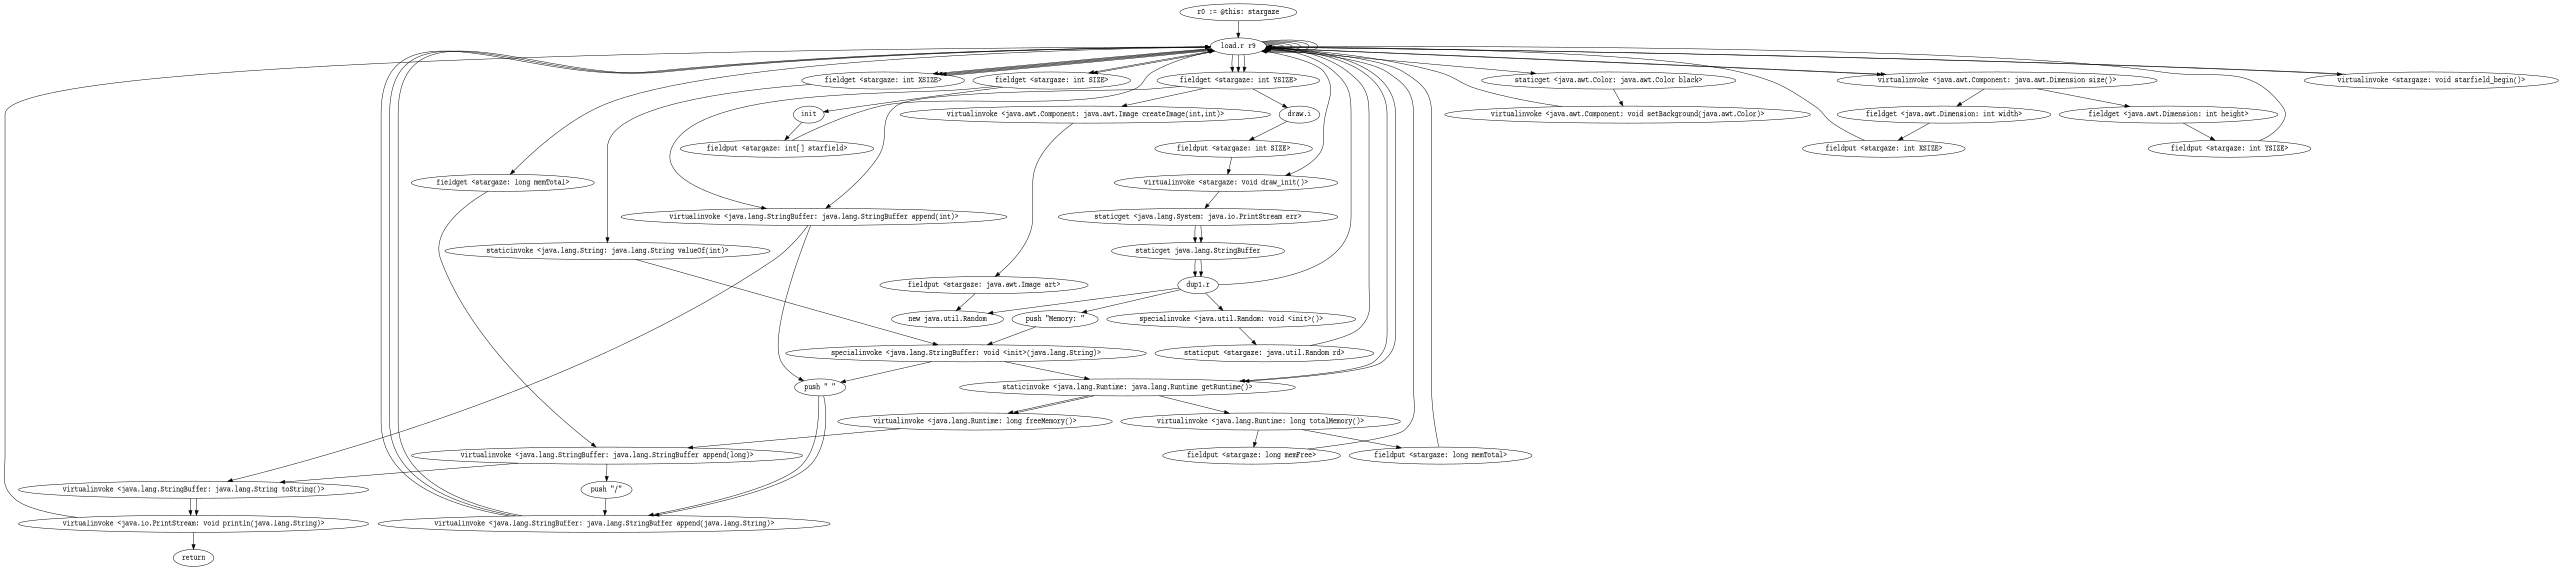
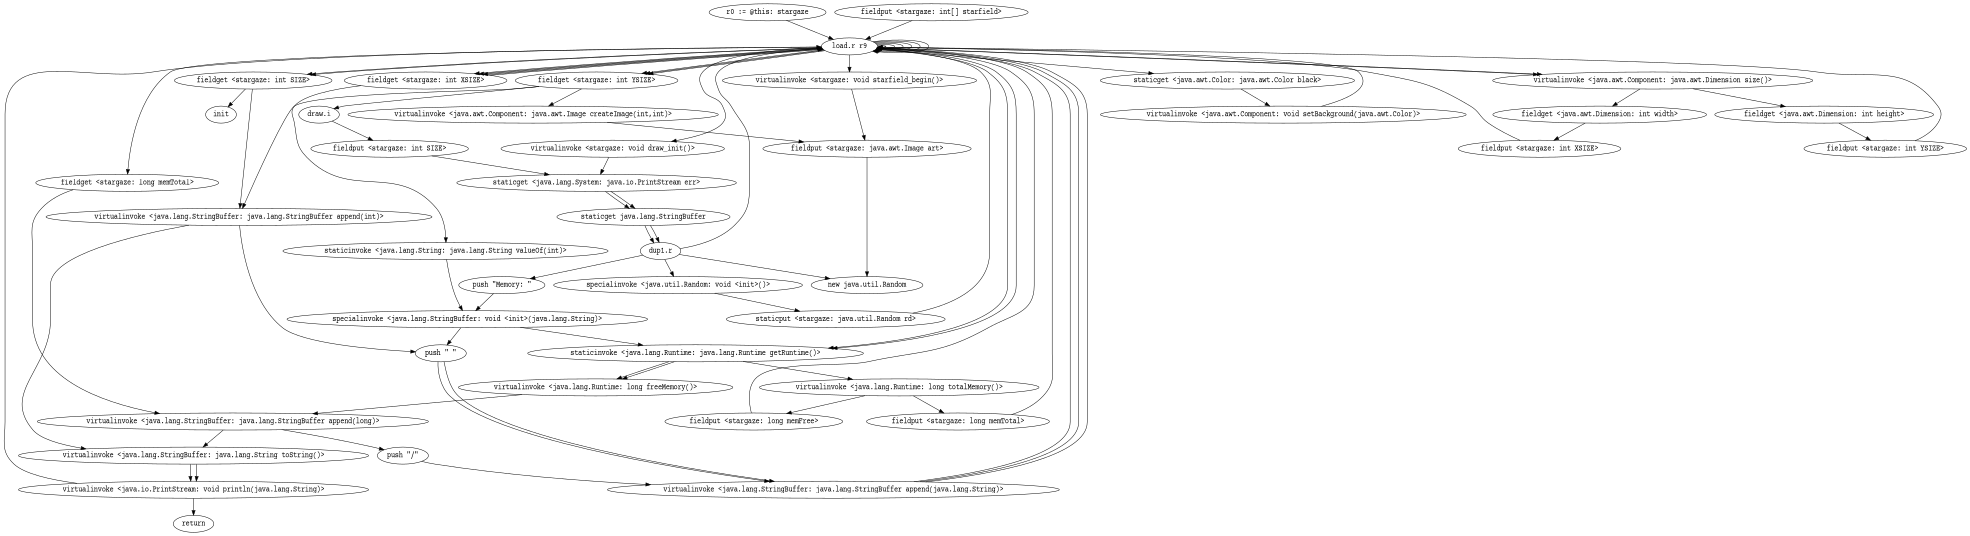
  digraph {
    fontname="Courier Prime"
    node [fontname="Courier Prime"]
    edge [fontname="Courier Prime"]
    n1 [label="load.r r9"]
    "r0 := @this: stargaze"
    "staticinvoke <java.lang.Runtime: java.lang.Runtime getRuntime()>"
    "staticget <java.awt.Color: java.awt.Color black>"
    "virtualinvoke <java.awt.Component: java.awt.Dimension size()>"
    "fieldget <stargaze: int XSIZE>"
    "fieldget <stargaze: int YSIZE>"
    "fieldget <stargaze: int SIZE>"
    "virtualinvoke <stargaze: void starfield_begin()>"
    "virtualinvoke <stargaze: void draw_init()>"
    "fieldget <stargaze: long memTotal>"
    "virtualinvoke <java.lang.Runtime: long freeMemory()>"
    "virtualinvoke <java.lang.Runtime: long totalMemory()>"
    "virtualinvoke <java.awt.Component: void setBackground(java.awt.Color)>"
    "fieldget <java.awt.Dimension: int width>"
    "fieldget <java.awt.Dimension: int height>"
    "staticinvoke <java.lang.String: java.lang.String valueOf(int)>"
    n18 [label="draw.i"]
    "virtualinvoke <java.lang.StringBuffer: java.lang.StringBuffer append(int)>"
    "virtualinvoke <java.awt.Component: java.awt.Image createImage(int,int)>"
    n21 [label=init]
    "staticget <java.lang.System: java.io.PrintStream err>"
    "virtualinvoke <java.lang.StringBuffer: java.lang.StringBuffer append(long)>"
    "fieldput <stargaze: long memFree>"
    "fieldput <stargaze: long memTotal>"
    "virtualinvoke <java.lang.StringBuffer: java.lang.String toString()>"
    "push \"/\""
    "fieldput <stargaze: int XSIZE>"
    "fieldput <stargaze: int YSIZE>"
    "specialinvoke <java.lang.StringBuffer: void <init>(java.lang.String)>"
    "fieldput <stargaze: int SIZE>"
    "push \" \""
    "fieldput <stargaze: java.awt.Image art>"
    n34 [label="staticget java.lang.StringBuffer"]
    "dup1.r"
    "specialinvoke <java.util.Random: void <init>()>"
    "push \"Memory: \""
    "new java.util.Random"
    "staticput <stargaze: java.util.Random rd>"
    "virtualinvoke <java.lang.StringBuffer: java.lang.StringBuffer append(java.lang.String)>"
    "virtualinvoke <java.io.PrintStream: void println(java.lang.String)>"
    "fieldput <stargaze: int[] starfield>"
    return
    n1 -> n1
    n1 -> n1
    n1 -> n1
    n1 -> n1
    n1 -> n1
    n1 -> n1
    n1 -> "staticinvoke <java.lang.Runtime: java.lang.Runtime getRuntime()>"
    n1 -> "staticinvoke <java.lang.Runtime: java.lang.Runtime getRuntime()>"
    n1 -> "staticget <java.awt.Color: java.awt.Color black>"
    n1 -> "virtualinvoke <java.awt.Component: java.awt.Dimension size()>"
    n1 -> "virtualinvoke <java.awt.Component: java.awt.Dimension size()>"
    n1 -> "fieldget <stargaze: int XSIZE>"
    n1 -> "fieldget <stargaze: int XSIZE>"
    n1 -> "fieldget <stargaze: int XSIZE>"
    n1 -> "fieldget <stargaze: int YSIZE>"
    n1 -> "fieldget <stargaze: int YSIZE>"
    n1 -> "fieldget <stargaze: int YSIZE>"
    n1 -> "fieldget <stargaze: int SIZE>"
    n1 -> "fieldget <stargaze: int SIZE>"
    n1 -> "virtualinvoke <stargaze: void starfield_begin()>"
    n1 -> "virtualinvoke <stargaze: void draw_init()>"
    n1 -> "fieldget <stargaze: long memTotal>"
    "r0 := @this: stargaze" -> n1
    "staticinvoke <java.lang.Runtime: java.lang.Runtime getRuntime()>" -> "virtualinvoke <java.lang.Runtime: long freeMemory()>"
    "staticinvoke <java.lang.Runtime: java.lang.Runtime getRuntime()>" -> "virtualinvoke <java.lang.Runtime: long freeMemory()>"
    "staticinvoke <java.lang.Runtime: java.lang.Runtime getRuntime()>" -> "virtualinvoke <java.lang.Runtime: long totalMemory()>"
    "staticget <java.awt.Color: java.awt.Color black>" -> "virtualinvoke <java.awt.Component: void setBackground(java.awt.Color)>"
    "virtualinvoke <java.awt.Component: java.awt.Dimension size()>" -> "fieldget <java.awt.Dimension: int width>"
    "virtualinvoke <java.awt.Component: java.awt.Dimension size()>" -> "fieldget <java.awt.Dimension: int height>"
    "fieldget <stargaze: int XSIZE>" -> n1
    "fieldget <stargaze: int XSIZE>" -> n1
    "fieldget <stargaze: int XSIZE>" -> "staticinvoke <java.lang.String: java.lang.String valueOf(int)>"
    "fieldget <stargaze: int YSIZE>" -> n18
    "fieldget <stargaze: int YSIZE>" -> "virtualinvoke <java.lang.StringBuffer: java.lang.StringBuffer append(int)>"
    "fieldget <stargaze: int YSIZE>" -> "virtualinvoke <java.awt.Component: java.awt.Image createImage(int,int)>"
    "fieldget <stargaze: int SIZE>" -> "virtualinvoke <java.lang.StringBuffer: java.lang.StringBuffer append(int)>"
    "fieldget <stargaze: int SIZE>" -> n21
-   "virtualinvoke <stargaze: void starfield_begin()>" -> n1
+   "virtualinvoke <stargaze: void starfield_begin()>" -> "fieldput <stargaze: java.awt.Image art>"
    "virtualinvoke <stargaze: void draw_init()>" -> "staticget <java.lang.System: java.io.PrintStream err>"
    "fieldget <stargaze: long memTotal>" -> "virtualinvoke <java.lang.StringBuffer: java.lang.StringBuffer append(long)>"
    "virtualinvoke <java.lang.Runtime: long freeMemory()>" -> "virtualinvoke <java.lang.StringBuffer: java.lang.StringBuffer append(long)>"
    "virtualinvoke <java.lang.Runtime: long totalMemory()>" -> "fieldput <stargaze: long memFree>"
    "virtualinvoke <java.lang.Runtime: long totalMemory()>" -> "fieldput <stargaze: long memTotal>"
    "virtualinvoke <java.awt.Component: void setBackground(java.awt.Color)>" -> n1
    "fieldget <java.awt.Dimension: int width>" -> "fieldput <stargaze: int XSIZE>"
    "fieldget <java.awt.Dimension: int height>" -> "fieldput <stargaze: int YSIZE>"
    "staticinvoke <java.lang.String: java.lang.String valueOf(int)>" -> "specialinvoke <java.lang.StringBuffer: void <init>(java.lang.String)>"
    n18 -> "fieldput <stargaze: int SIZE>"
    "virtualinvoke <java.lang.StringBuffer: java.lang.StringBuffer append(int)>" -> "virtualinvoke <java.lang.StringBuffer: java.lang.String toString()>"
    "virtualinvoke <java.lang.StringBuffer: java.lang.StringBuffer append(int)>" -> "push \" \""
    "virtualinvoke <java.awt.Component: java.awt.Image createImage(int,int)>" -> "fieldput <stargaze: java.awt.Image art>"
-   n21 -> "fieldput <stargaze: int[] starfield>"
    "staticget <java.lang.System: java.io.PrintStream err>" -> n34
    "staticget <java.lang.System: java.io.PrintStream err>" -> n34
    "virtualinvoke <java.lang.StringBuffer: java.lang.StringBuffer append(long)>" -> "virtualinvoke <java.lang.StringBuffer: java.lang.String toString()>"
    "virtualinvoke <java.lang.StringBuffer: java.lang.StringBuffer append(long)>" -> "push \"/\""
    "fieldput <stargaze: long memFree>" -> n1
    "fieldput <stargaze: long memTotal>" -> n1
    "virtualinvoke <java.lang.StringBuffer: java.lang.String toString()>" -> "virtualinvoke <java.io.PrintStream: void println(java.lang.String)>"
    "virtualinvoke <java.lang.StringBuffer: java.lang.String toString()>" -> "virtualinvoke <java.io.PrintStream: void println(java.lang.String)>"
    "push \"/\"" -> "virtualinvoke <java.lang.StringBuffer: java.lang.StringBuffer append(java.lang.String)>"
    "fieldput <stargaze: int XSIZE>" -> n1
    "fieldput <stargaze: int YSIZE>" -> n1
    "specialinvoke <java.lang.StringBuffer: void <init>(java.lang.String)>" -> "staticinvoke <java.lang.Runtime: java.lang.Runtime getRuntime()>"
    "specialinvoke <java.lang.StringBuffer: void <init>(java.lang.String)>" -> "push \" \""
-   "fieldput <stargaze: int SIZE>" -> "virtualinvoke <stargaze: void draw_init()>"
+   "fieldput <stargaze: int SIZE>" -> "staticget <java.lang.System: java.io.PrintStream err>"
    "push \" \"" -> "virtualinvoke <java.lang.StringBuffer: java.lang.StringBuffer append(java.lang.String)>"
    "push \" \"" -> "virtualinvoke <java.lang.StringBuffer: java.lang.StringBuffer append(java.lang.String)>"
    "fieldput <stargaze: java.awt.Image art>" -> "new java.util.Random"
    n34 -> "dup1.r"
    n34 -> "dup1.r"
    "dup1.r" -> n1
    "dup1.r" -> "specialinvoke <java.util.Random: void <init>()>"
    "dup1.r" -> "push \"Memory: \""
    "dup1.r" -> "new java.util.Random"
    "specialinvoke <java.util.Random: void <init>()>" -> "staticput <stargaze: java.util.Random rd>"
    "push \"Memory: \"" -> "specialinvoke <java.lang.StringBuffer: void <init>(java.lang.String)>"
    "staticput <stargaze: java.util.Random rd>" -> n1
    "virtualinvoke <java.lang.StringBuffer: java.lang.StringBuffer append(java.lang.String)>" -> n1
    "virtualinvoke <java.lang.StringBuffer: java.lang.StringBuffer append(java.lang.String)>" -> n1
    "virtualinvoke <java.lang.StringBuffer: java.lang.StringBuffer append(java.lang.String)>" -> n1
    "virtualinvoke <java.io.PrintStream: void println(java.lang.String)>" -> n1
    "virtualinvoke <java.io.PrintStream: void println(java.lang.String)>" -> return
    "fieldput <stargaze: int[] starfield>" -> n1
  }
